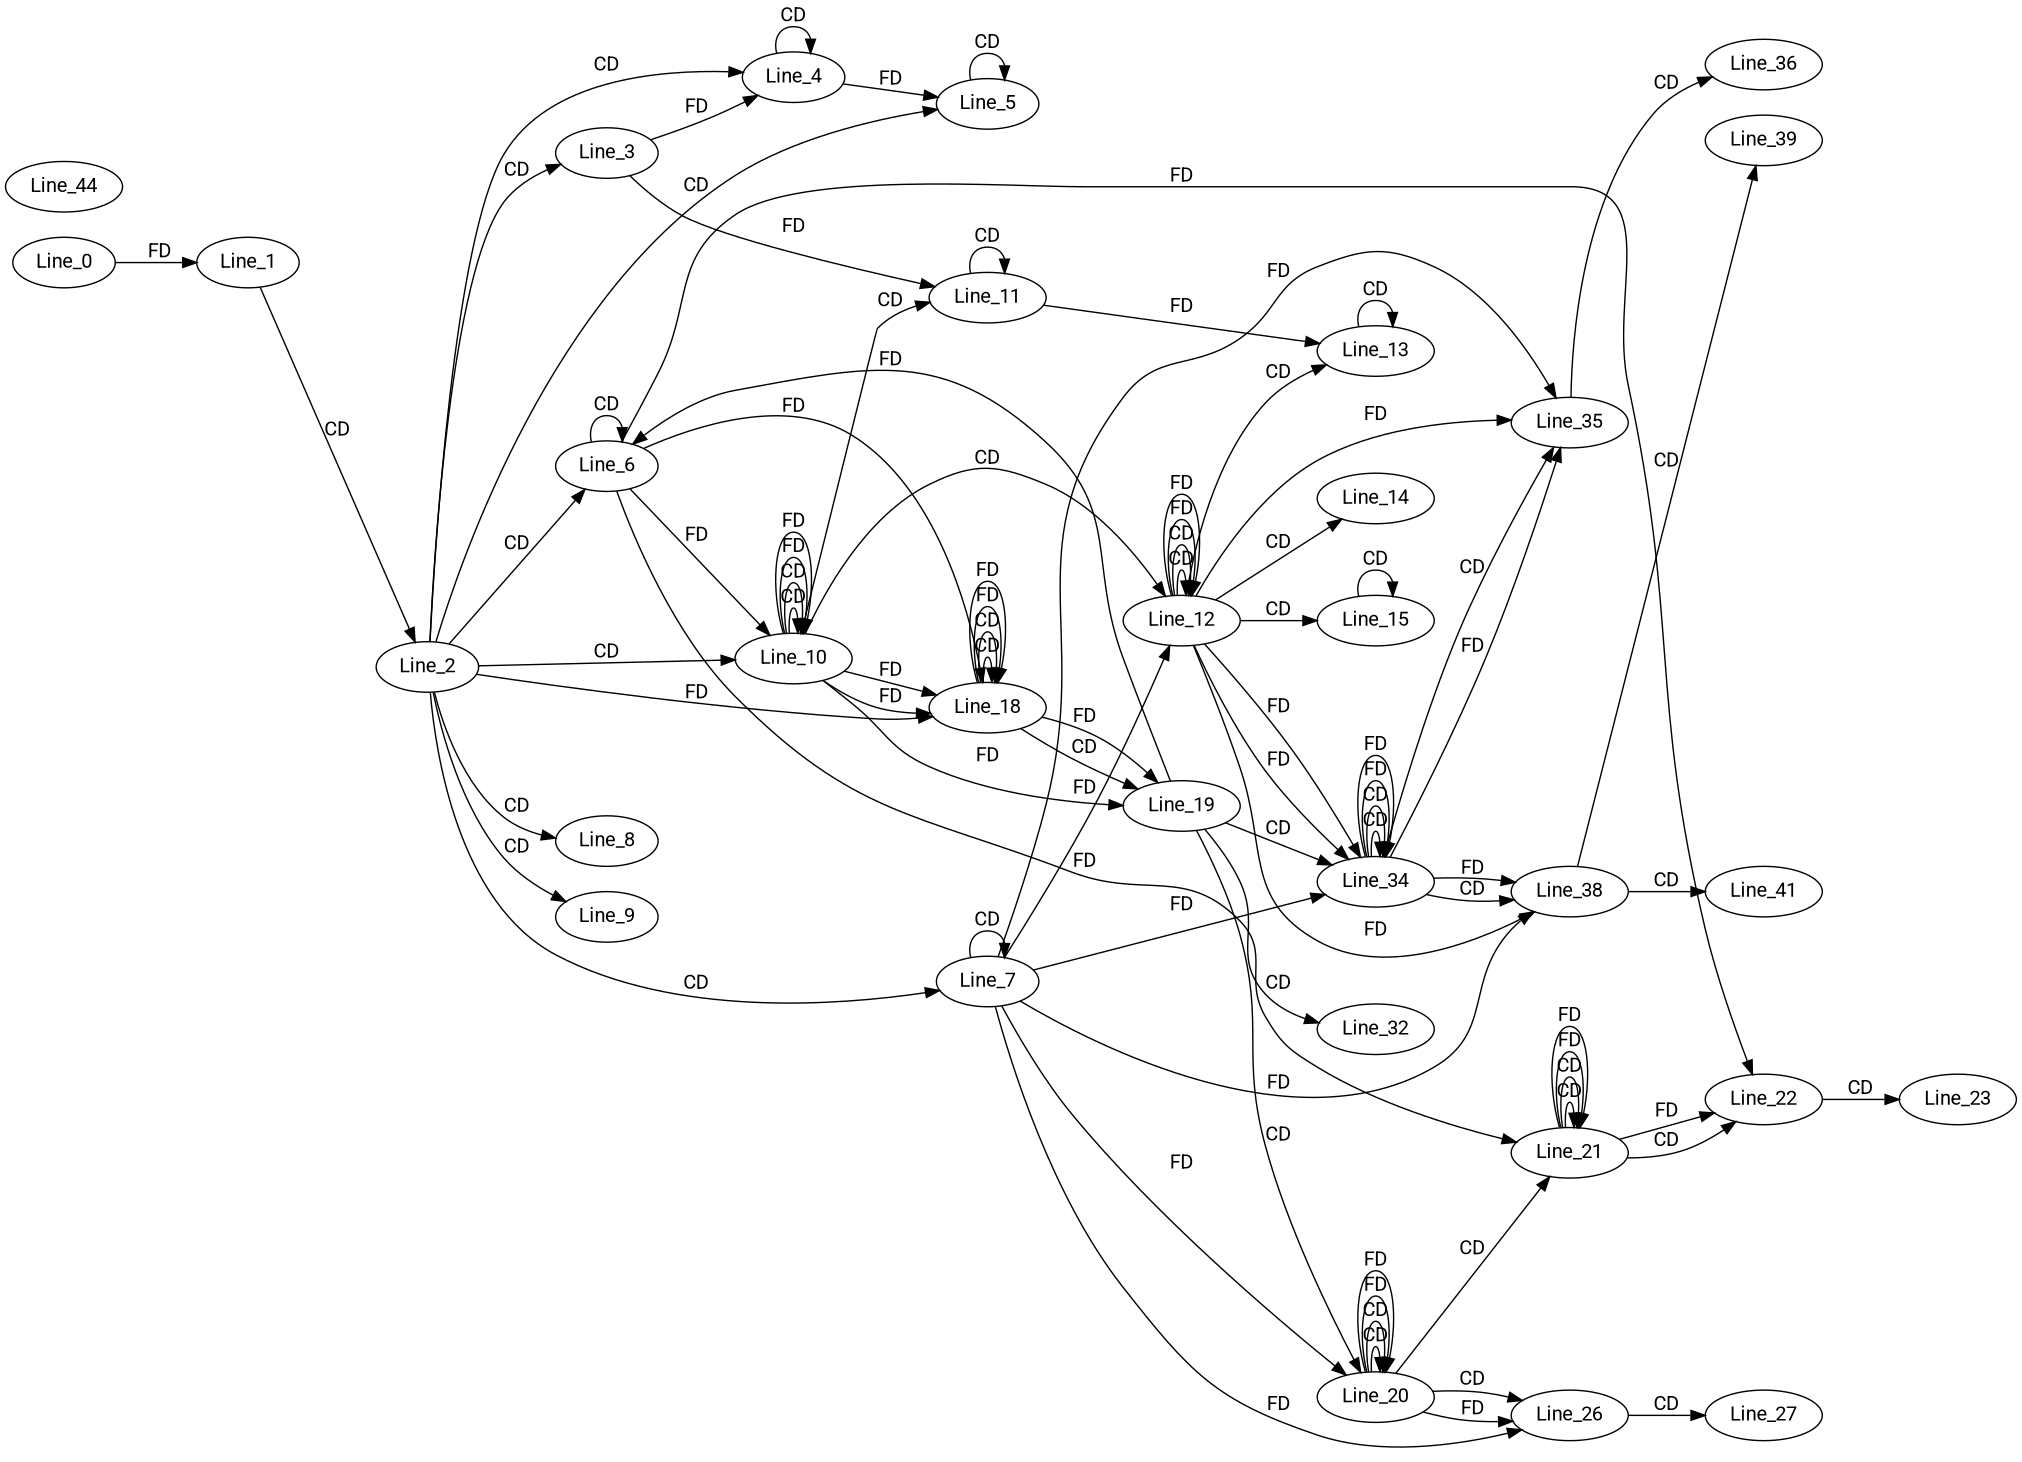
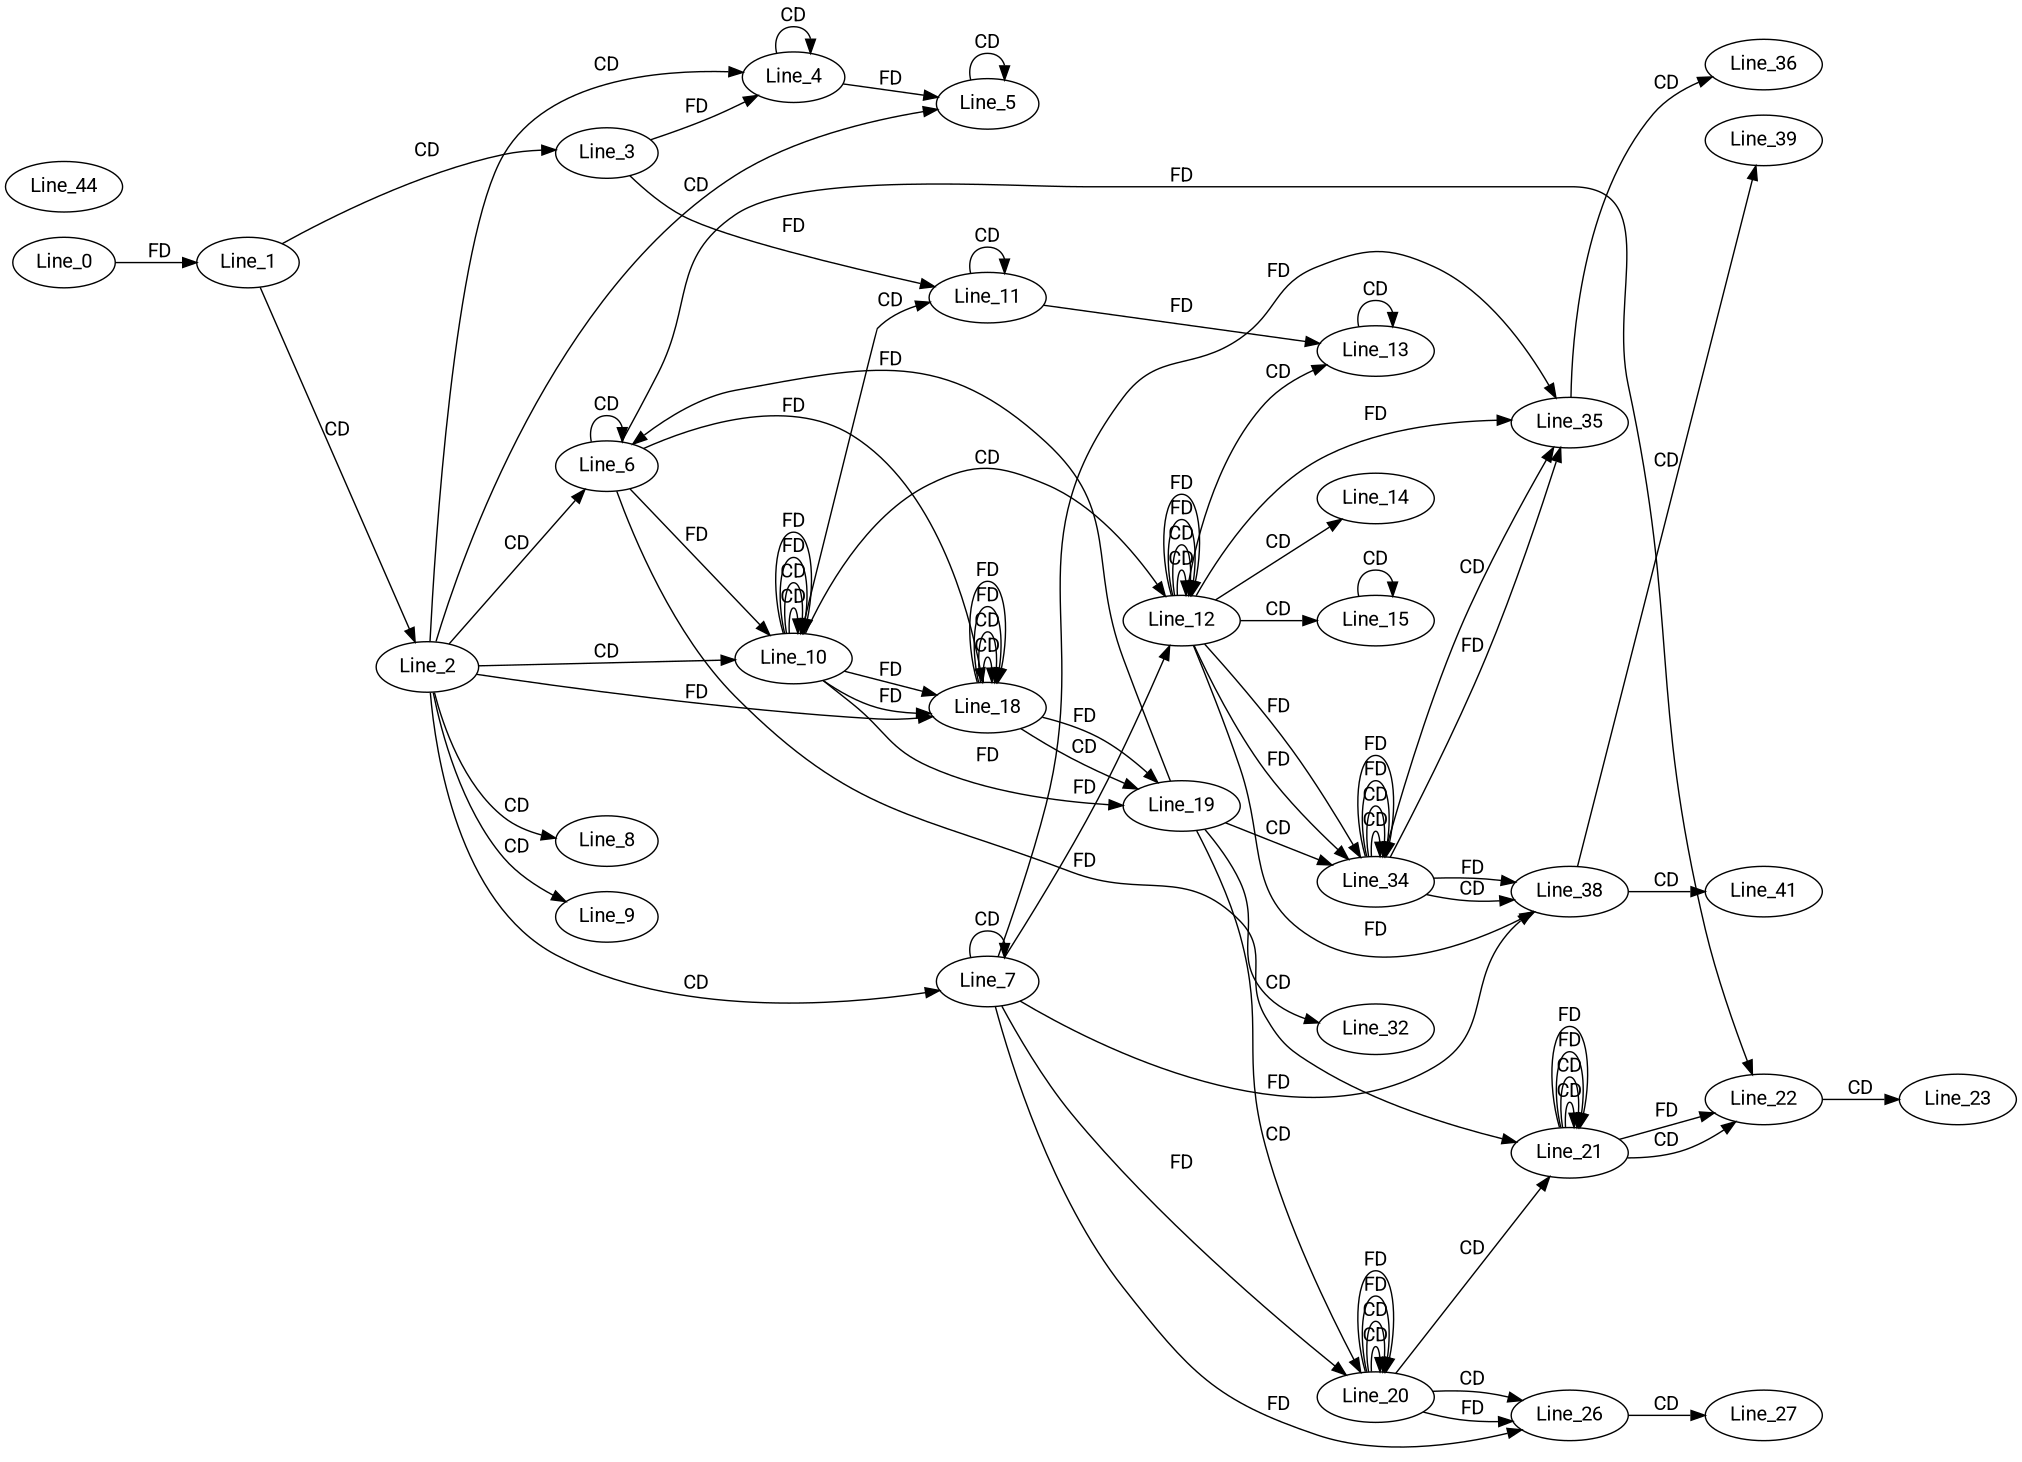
  digraph {
    fontname=Roboto
    rankdir=LR
    node [fontname=Roboto]
    edge [fontname=Roboto]
    Line_0
    Line_1
    Line_2
    Line_3
    Line_4
    Line_5
    Line_6
    Line_7
    Line_8
    Line_9
    Line_10
    Line_18
    Line_11
    Line_21
    Line_22
    Line_12
    Line_20
    Line_26
    Line_34
    Line_35
    Line_38
    Line_19
    Line_13
    Line_32
    Line_23
    Line_14
    Line_15
    Line_27
    Line_36
    Line_39
    Line_41
    Line_44
    Line_0 -> Line_1 [label=FD]
    Line_1 -> Line_2 [label=CD]
-   Line_2 -> Line_3 [label=CD]
+   Line_1 -> Line_3 [label=CD]
    Line_2 -> Line_4 [label=CD]
    Line_2 -> Line_5 [label=CD]
    Line_2 -> Line_6 [label=CD]
    Line_2 -> Line_7 [label=CD]
    Line_2 -> Line_8 [label=CD]
    Line_2 -> Line_9 [label=CD]
    Line_2 -> Line_10 [label=CD]
    Line_2 -> Line_18 [label=FD]
    Line_3 -> Line_4 [label=FD]
    Line_3 -> Line_11 [label=FD]
    Line_4 -> Line_4 [label=CD]
    Line_4 -> Line_5 [label=FD]
    Line_5 -> Line_5 [label=CD]
    Line_6 -> Line_6 [label=CD]
    Line_6 -> Line_10 [label=FD]
    Line_6 -> Line_18 [label=FD]
    Line_6 -> Line_21 [label=FD]
    Line_6 -> Line_22 [label=FD]
    Line_7 -> Line_7 [label=CD]
    Line_7 -> Line_12 [label=FD]
    Line_7 -> Line_20 [label=FD]
    Line_7 -> Line_26 [label=FD]
-   Line_7 -> Line_34 [label=FD]
    Line_7 -> Line_35 [label=FD]
    Line_7 -> Line_38 [label=FD]
    Line_10 -> Line_10 [label=CD]
    Line_10 -> Line_10 [label=CD]
    Line_10 -> Line_10 [label=FD]
    Line_10 -> Line_10 [label=FD]
    Line_10 -> Line_18 [label=FD]
    Line_10 -> Line_18 [label=FD]
    Line_10 -> Line_11 [label=CD]
    Line_10 -> Line_12 [label=CD]
    Line_10 -> Line_19 [label=FD]
    Line_18 -> Line_18 [label=CD]
    Line_18 -> Line_18 [label=CD]
    Line_18 -> Line_18 [label=FD]
    Line_18 -> Line_18 [label=FD]
    Line_18 -> Line_19 [label=CD]
    Line_18 -> Line_19 [label=FD]
    Line_11 -> Line_11 [label=CD]
    Line_11 -> Line_13 [label=FD]
    Line_21 -> Line_21 [label=CD]
    Line_21 -> Line_21 [label=CD]
    Line_21 -> Line_21 [label=FD]
    Line_21 -> Line_21 [label=FD]
    Line_21 -> Line_22 [label=CD]
    Line_21 -> Line_22 [label=FD]
    Line_22 -> Line_23 [label=CD]
    Line_12 -> Line_12 [label=CD]
    Line_12 -> Line_12 [label=CD]
    Line_12 -> Line_12 [label=FD]
    Line_12 -> Line_12 [label=FD]
    Line_12 -> Line_34 [label=FD]
    Line_12 -> Line_34 [label=FD]
    Line_12 -> Line_35 [label=FD]
    Line_12 -> Line_38 [label=FD]
    Line_12 -> Line_13 [label=CD]
    Line_12 -> Line_14 [label=CD]
    Line_12 -> Line_15 [label=CD]
    Line_20 -> Line_21 [label=CD]
    Line_20 -> Line_20 [label=CD]
    Line_20 -> Line_20 [label=CD]
    Line_20 -> Line_20 [label=FD]
    Line_20 -> Line_20 [label=FD]
    Line_20 -> Line_26 [label=CD]
    Line_20 -> Line_26 [label=FD]
    Line_26 -> Line_27 [label=CD]
    Line_34 -> Line_34 [label=CD]
    Line_34 -> Line_34 [label=CD]
    Line_34 -> Line_34 [label=FD]
    Line_34 -> Line_34 [label=FD]
    Line_34 -> Line_35 [label=CD]
    Line_34 -> Line_35 [label=FD]
    Line_34 -> Line_38 [label=CD]
    Line_34 -> Line_38 [label=FD]
    Line_35 -> Line_36 [label=CD]
    Line_38 -> Line_39 [label=CD]
    Line_38 -> Line_41 [label=CD]
    Line_19 -> Line_6 [label=FD]
    Line_19 -> Line_20 [label=CD]
    Line_19 -> Line_34 [label=CD]
    Line_19 -> Line_32 [label=CD]
    Line_13 -> Line_13 [label=CD]
    Line_15 -> Line_15 [label=CD]
  }
